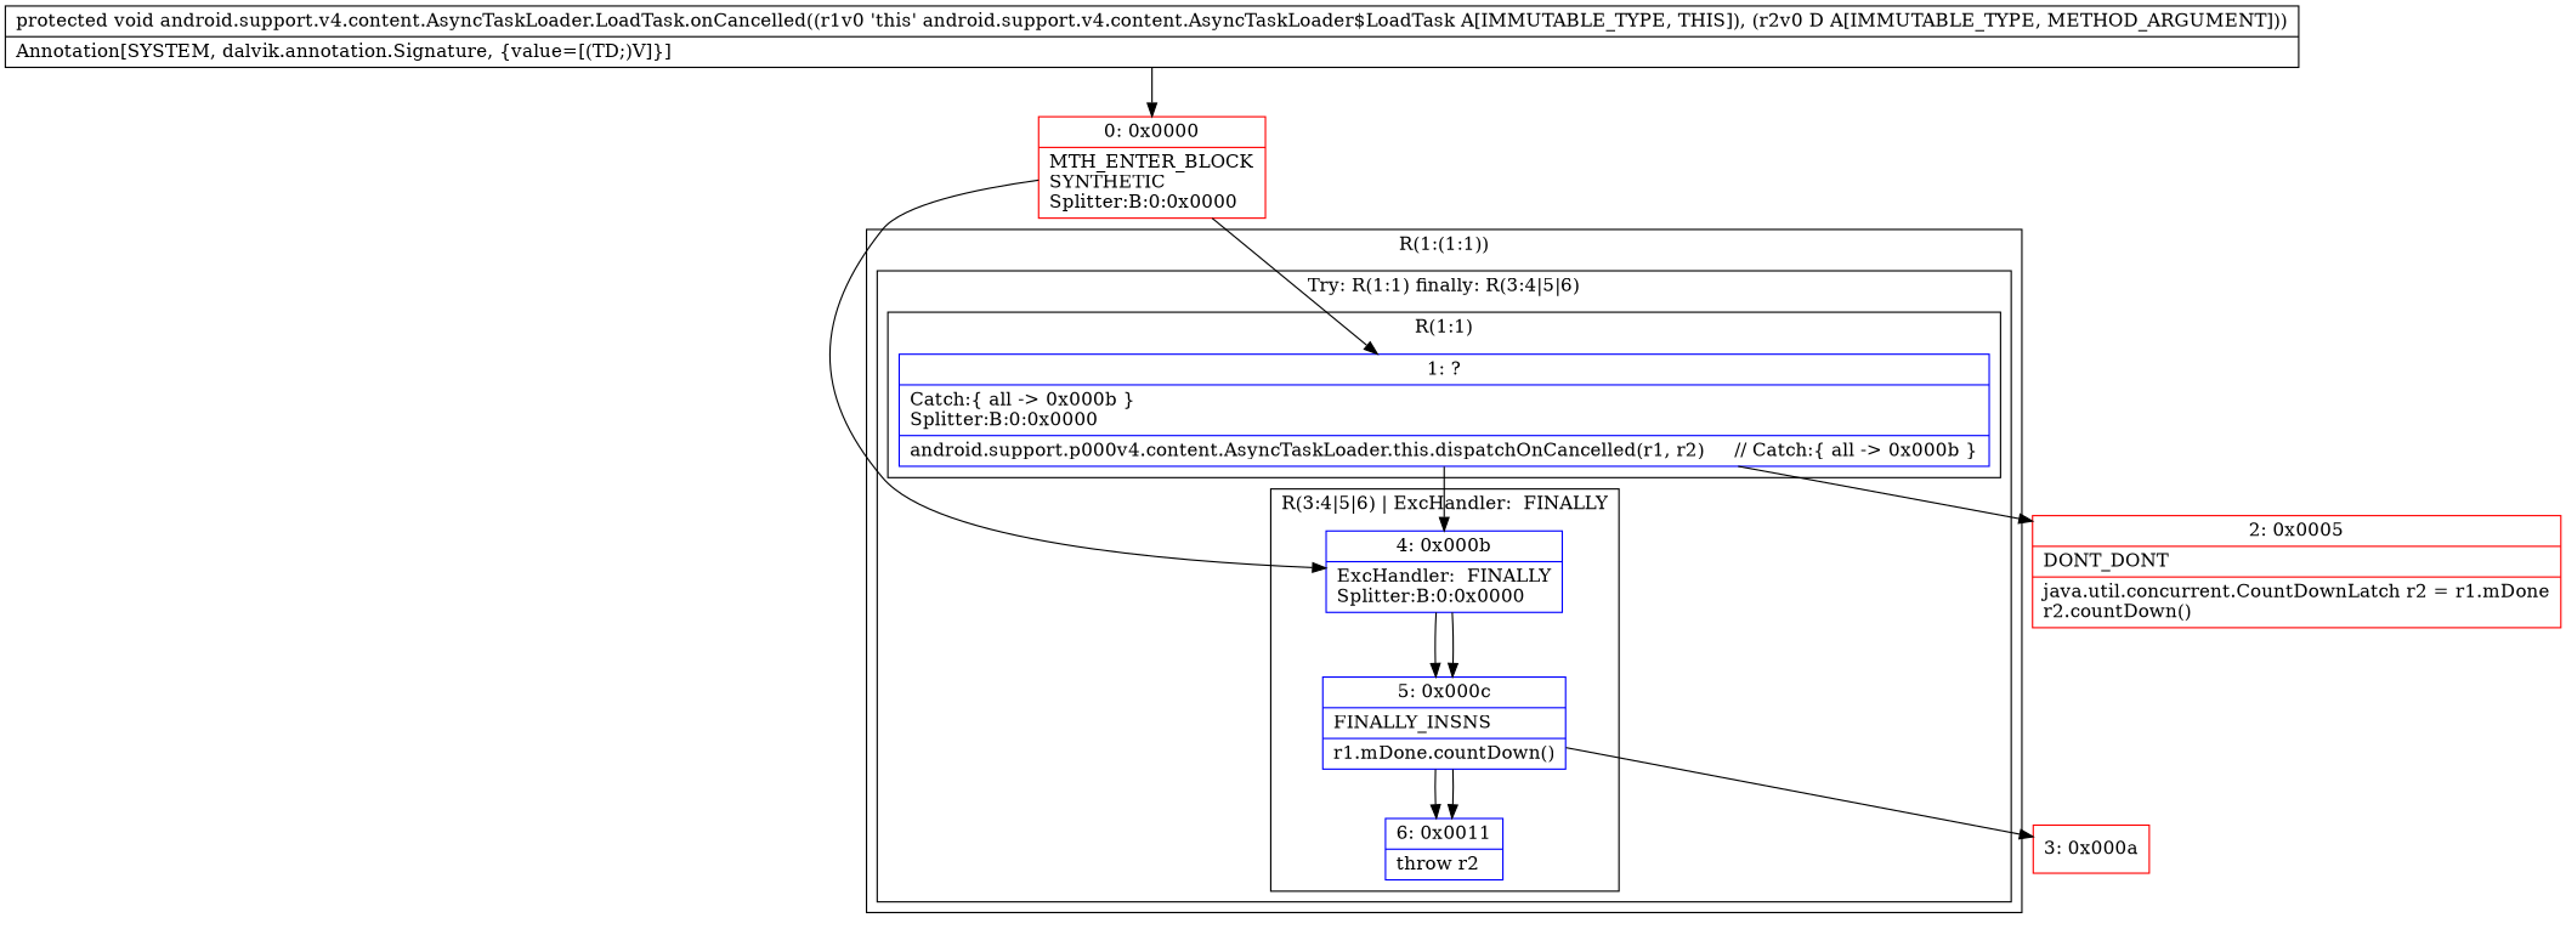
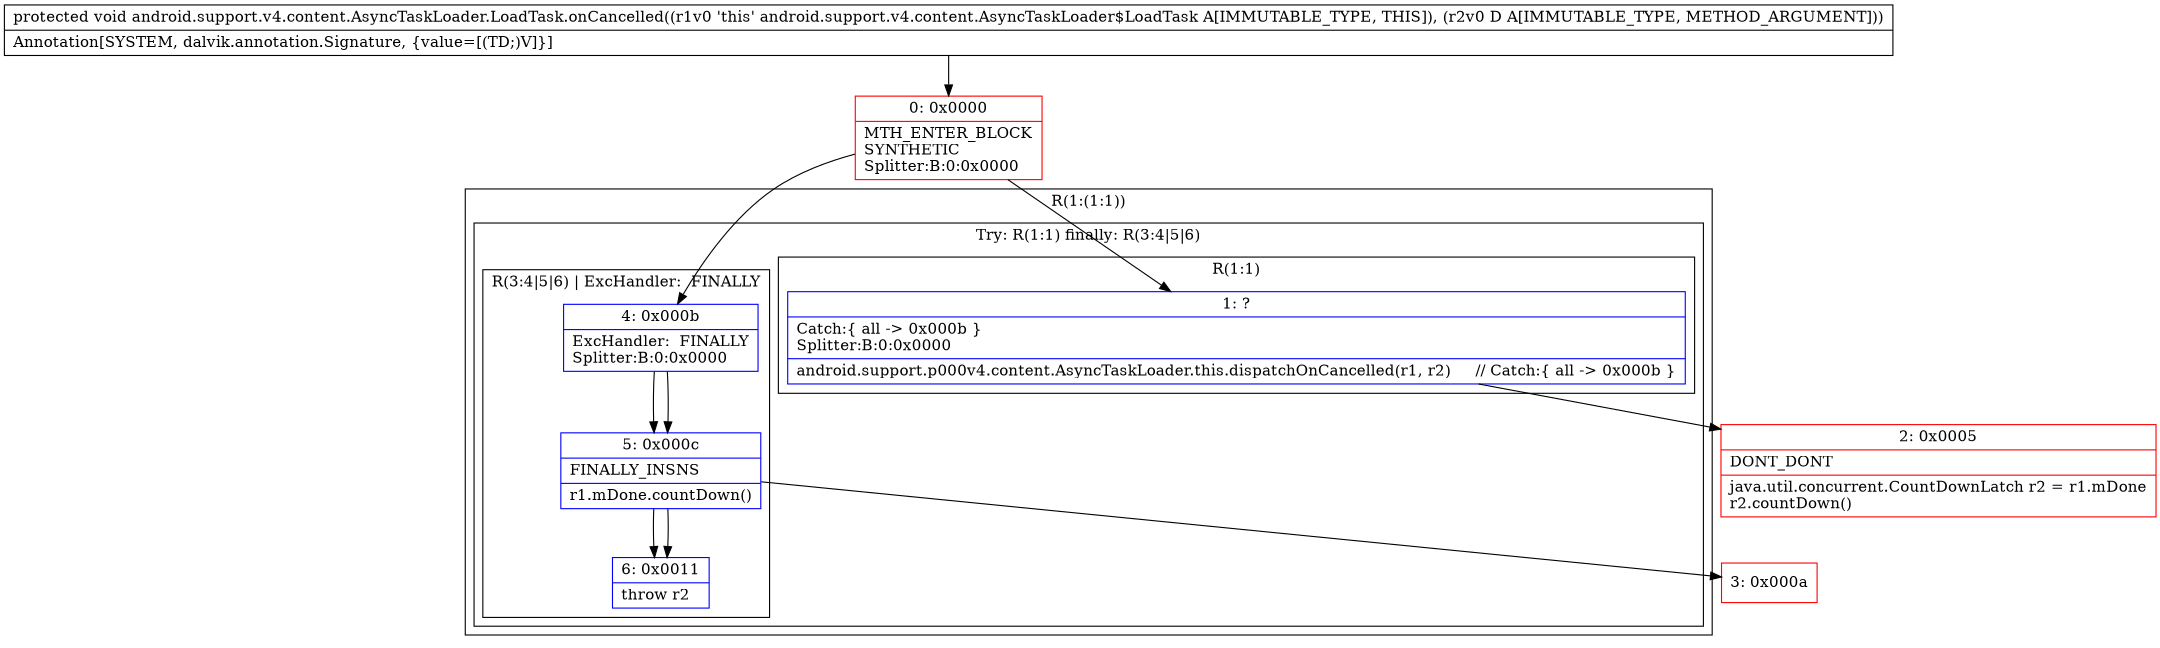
  digraph {
    node [color=blue shape=record]
    n1 [label="{1\:\ ?|Catch:\{ all \-\> 0x000b \}\lSplitter:B:0:0x0000\l|android.support.p000v4.content.AsyncTaskLoader.this.dispatchOnCancelled(r1, r2)     \/\/ Catch:\{ all \-\> 0x000b \}\l}"]
    n2 [label="{4\:\ 0x000b|ExcHandler:  FINALLY\lSplitter:B:0:0x0000\l}"]
    n3 [label="{5\:\ 0x000c|FINALLY_INSNS\l|r1.mDone.countDown()\l}"]
    n4 [label="{6\:\ 0x0011|throw r2\l}"]
    n5 [color=red label="{2\:\ 0x0005|DONT_DONT\l|java.util.concurrent.CountDownLatch r2 = r1.mDone\lr2.countDown()\l}"]
    n6 [color=red label="{3\:\ 0x000a}"]
    n7 [color=red label="{0\:\ 0x0000|MTH_ENTER_BLOCK\lSYNTHETIC\lSplitter:B:0:0x0000\l}"]
    n8 [label="{protected void android.support.v4.content.AsyncTaskLoader.LoadTask.onCancelled((r1v0 'this' android.support.v4.content.AsyncTaskLoader$LoadTask A[IMMUTABLE_TYPE, THIS]), (r2v0 D A[IMMUTABLE_TYPE, METHOD_ARGUMENT]))  | Annotation[SYSTEM, dalvik.annotation.Signature, \{value=[(TD;)V]\}]\l}" color=""]
    subgraph cluster_1 {
      label="R(1:(1:1))"
      subgraph cluster_2 {
        label="Try: R(1:1) finally: R(3:4|5|6)"
        subgraph cluster_3 {
          label="R(1:1)"
          n1
        }
        subgraph cluster_4 {
          label="R(3:4|5|6) | ExcHandler:  FINALLY\l"
          n2
          n3
          n4
        }
      }
    }
    subgraph cluster_5 {
      label="R(3:4|5|6) | ExcHandler:  FINALLY\l"
    }
-   n1 -> n2
    n1 -> n5
    n2 -> n3
    n2 -> n3
    n3 -> n4
    n3 -> n4
    n3 -> n6
    n7 -> n1
    n7 -> n2
    n8 -> n7
  }
